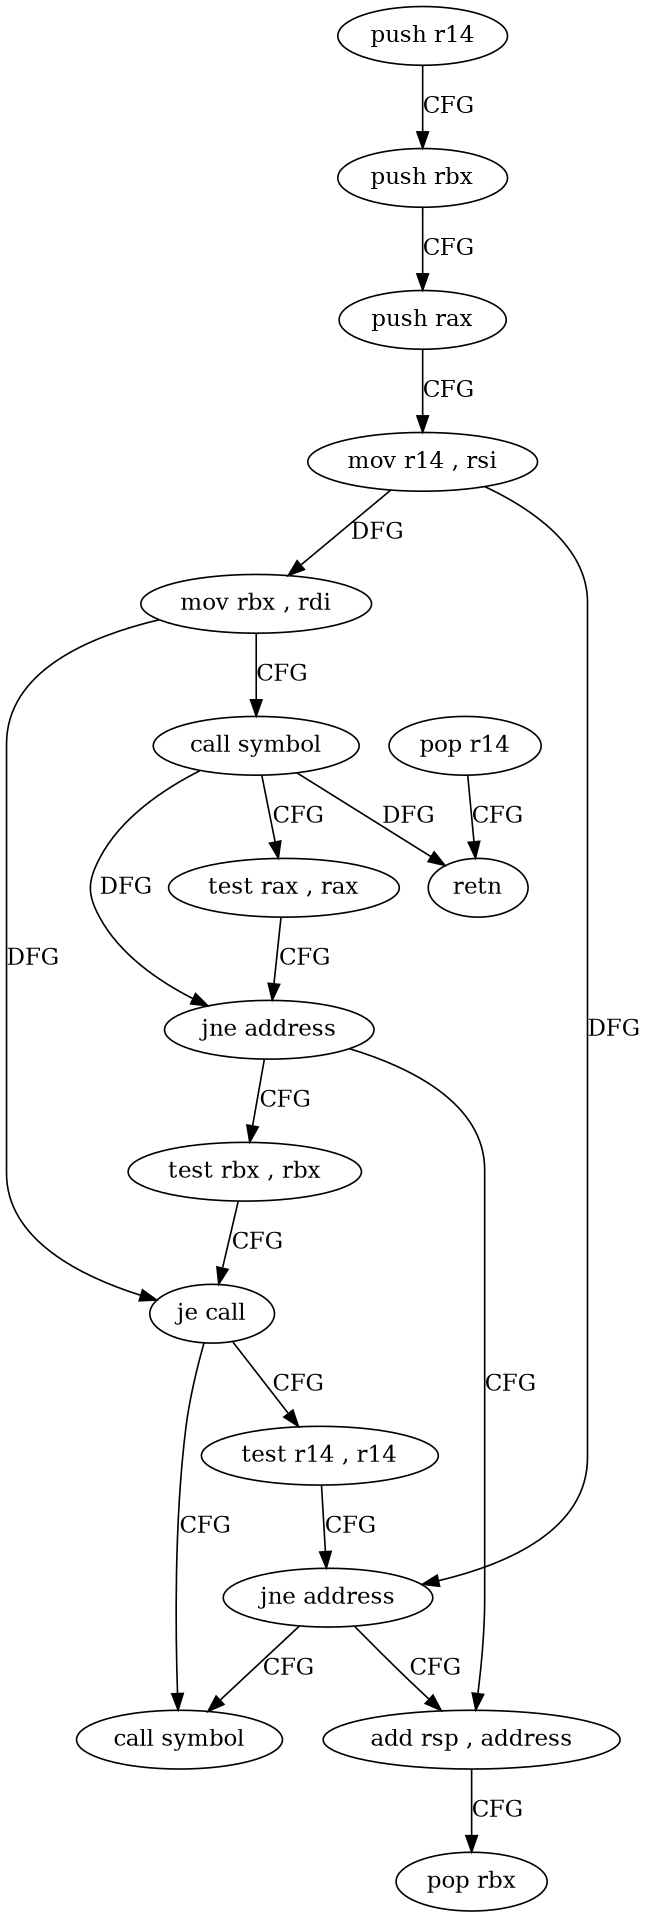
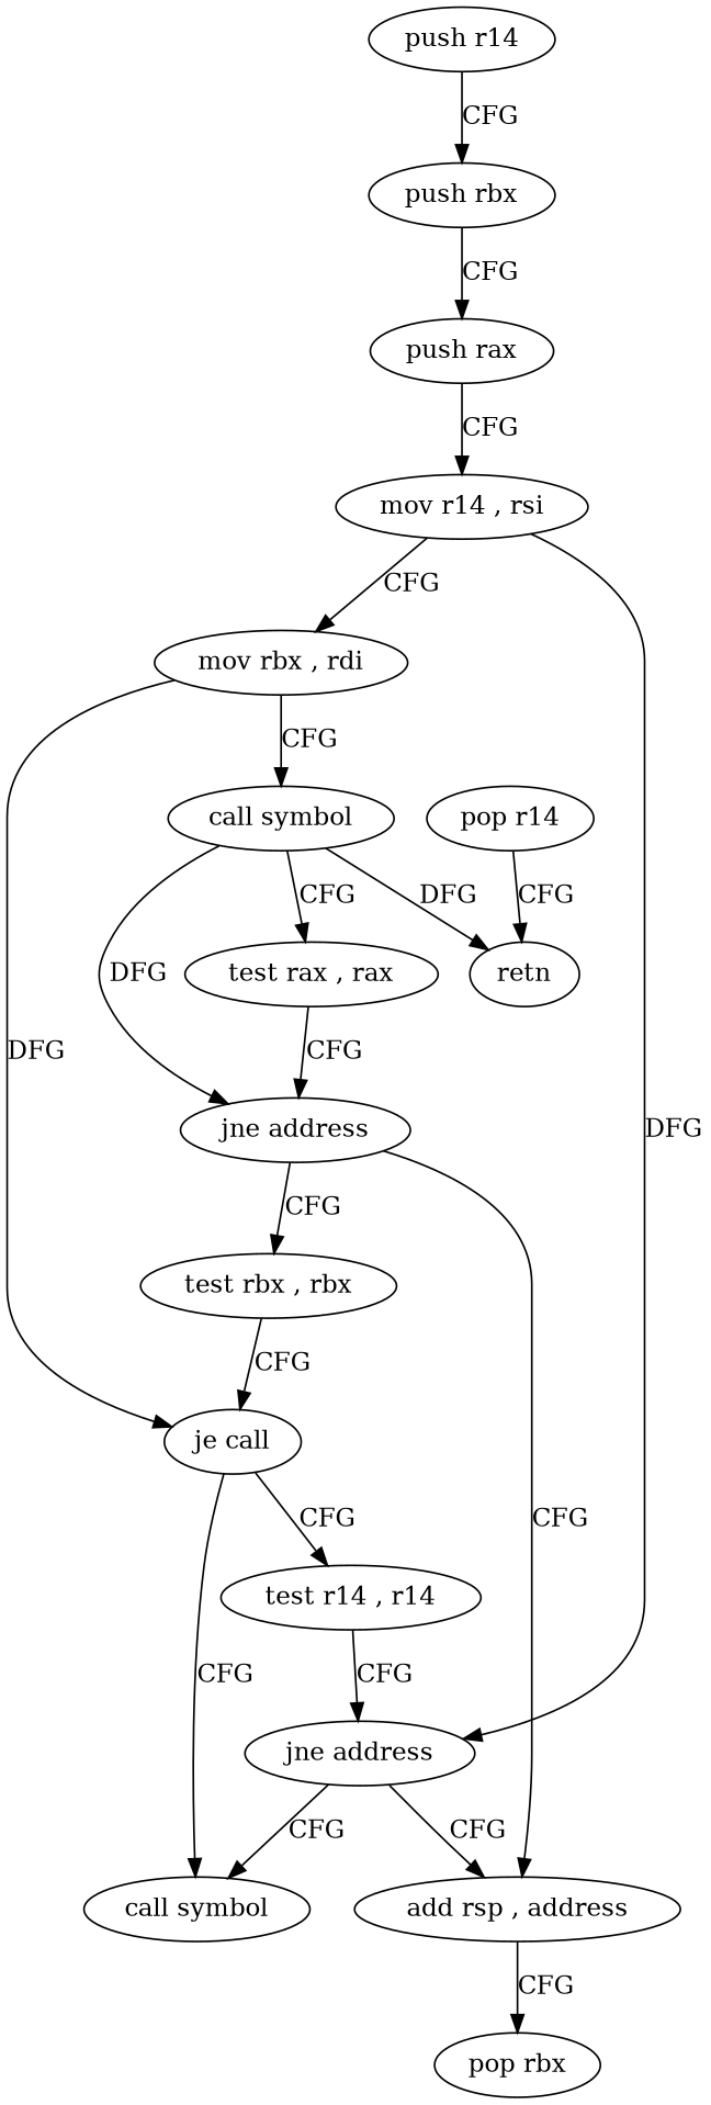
  digraph {
    n1 [label="push r14"]
    n2 [label="push rbx"]
    n3 [label="push rax"]
    n4 [label="mov r14 , rsi"]
    n5 [label="mov rbx , rdi"]
    n6 [label="jne address"]
    n7 [label="call symbol"]
    n8 [label="je call"]
    n9 [label="add rsp , address"]
    n10 [label="call symbol"]
    n11 [label="test rax , rax"]
    n12 [label="jne address"]
    n13 [label=retn]
    n14 [label="test r14 , r14"]
    n15 [label="test rbx , rbx"]
    n16 [label="pop rbx"]
    n17 [label="pop r14"]
    n1 -> n2 [label=CFG]
    n2 -> n3 [label=CFG]
    n3 -> n4 [label=CFG]
-   n4 -> n5 [label=DFG]
+   n4 -> n5 [label=CFG]
    n4 -> n6 [label=DFG]
    n5 -> n7 [label=CFG]
    n5 -> n8 [label=DFG]
    n6 -> n9 [label=CFG]
    n6 -> n10 [label=CFG]
    n7 -> n11 [label=CFG]
    n7 -> n12 [label=DFG]
    n7 -> n13 [label=DFG]
    n8 -> n10 [label=CFG]
    n8 -> n14 [label=CFG]
    n9 -> n16 [label=CFG]
    n11 -> n12 [label=CFG]
    n12 -> n9 [label=CFG]
    n12 -> n15 [label=CFG]
    n14 -> n6 [label=CFG]
    n15 -> n8 [label=CFG]
    n17 -> n13 [label=CFG]
  }
